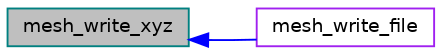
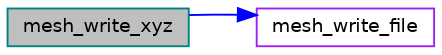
  digraph {
    rankdir=LR
    node [fontname=Helvetica fontsize=10 shape=record style=filled]
    n1 [color=teal fillcolor=grey75 fontcolor=black height=0.2 label=mesh_write_xyz width=0.4]
    n2 [color=purple fillcolor=white height=0.2 label=mesh_write_file width=0.4]
-   n1 -> n2 [color=blue dir=back fontname=Helvetica fontsize=10 labelfontname=Helvetica labelfontsize=10 style=solid]
+   n2 -> n1 [color=blue dir=back fontname=Helvetica fontsize=10 labelfontname=Helvetica labelfontsize=10 style=solid]
  }
